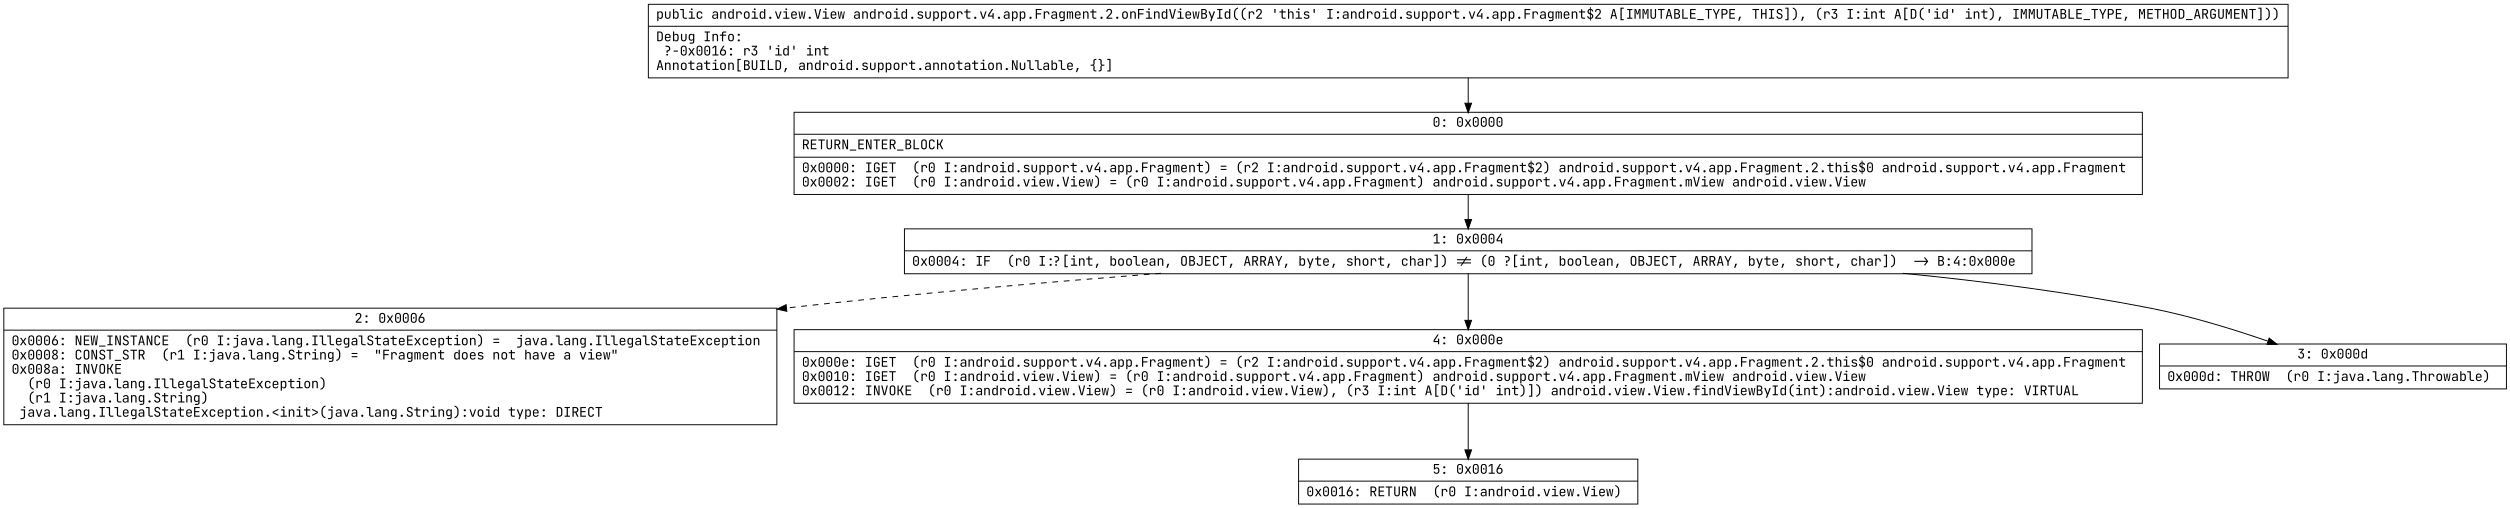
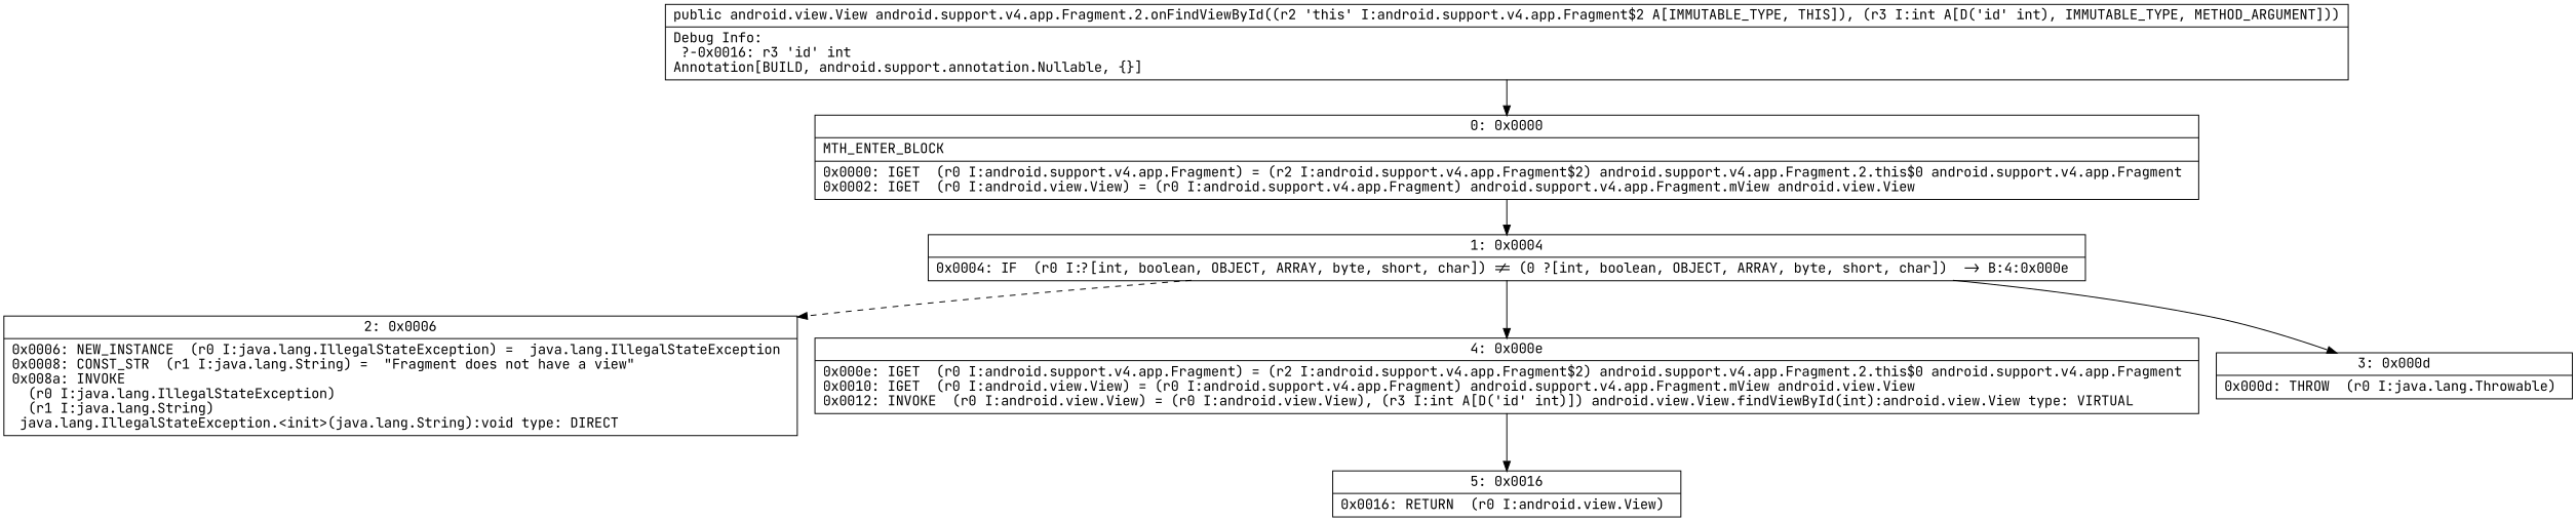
  digraph {
    fontname="JetBrains Mono"
    node [fontname="JetBrains Mono" shape=record]
    edge [fontname="JetBrains Mono"]
-   n1 [label="{0\:\ 0x0000|RETURN_ENTER_BLOCK\l|0x0000: IGET  (r0 I:android.support.v4.app.Fragment) = (r2 I:android.support.v4.app.Fragment$2) android.support.v4.app.Fragment.2.this$0 android.support.v4.app.Fragment \l0x0002: IGET  (r0 I:android.view.View) = (r0 I:android.support.v4.app.Fragment) android.support.v4.app.Fragment.mView android.view.View \l}"]
+   n1 [label="{0\:\ 0x0000|MTH_ENTER_BLOCK\l|0x0000: IGET  (r0 I:android.support.v4.app.Fragment) = (r2 I:android.support.v4.app.Fragment$2) android.support.v4.app.Fragment.2.this$0 android.support.v4.app.Fragment \l0x0002: IGET  (r0 I:android.view.View) = (r0 I:android.support.v4.app.Fragment) android.support.v4.app.Fragment.mView android.view.View \l}"]
    n2 [label="{1\:\ 0x0004|0x0004: IF  (r0 I:?[int, boolean, OBJECT, ARRAY, byte, short, char]) != (0 ?[int, boolean, OBJECT, ARRAY, byte, short, char])  \-\> B:4:0x000e \l}"]
    n3 [label="{2\:\ 0x0006|0x0006: NEW_INSTANCE  (r0 I:java.lang.IllegalStateException) =  java.lang.IllegalStateException \l0x0008: CONST_STR  (r1 I:java.lang.String) =  \"Fragment does not have a view\" \l0x008a: INVOKE  \l  (r0 I:java.lang.IllegalStateException)\l  (r1 I:java.lang.String)\l java.lang.IllegalStateException.\<init\>(java.lang.String):void type: DIRECT \l}"]
    n4 [label="{4\:\ 0x000e|0x000e: IGET  (r0 I:android.support.v4.app.Fragment) = (r2 I:android.support.v4.app.Fragment$2) android.support.v4.app.Fragment.2.this$0 android.support.v4.app.Fragment \l0x0010: IGET  (r0 I:android.view.View) = (r0 I:android.support.v4.app.Fragment) android.support.v4.app.Fragment.mView android.view.View \l0x0012: INVOKE  (r0 I:android.view.View) = (r0 I:android.view.View), (r3 I:int A[D('id' int)]) android.view.View.findViewById(int):android.view.View type: VIRTUAL \l}"]
    n5 [label="{3\:\ 0x000d|0x000d: THROW  (r0 I:java.lang.Throwable) \l}"]
    n6 [label="{5\:\ 0x0016|0x0016: RETURN  (r0 I:android.view.View) \l}"]
    n7 [label="{public android.view.View android.support.v4.app.Fragment.2.onFindViewById((r2 'this' I:android.support.v4.app.Fragment$2 A[IMMUTABLE_TYPE, THIS]), (r3 I:int A[D('id' int), IMMUTABLE_TYPE, METHOD_ARGUMENT]))  | Debug Info:\l  ?\-0x0016: r3 'id' int\lAnnotation[BUILD, android.support.annotation.Nullable, \{\}]\l}"]
    n1 -> n2
    n2 -> n3 [style=dashed]
    n2 -> n4
    n2 -> n5
    n4 -> n6
    n7 -> n1
  }
